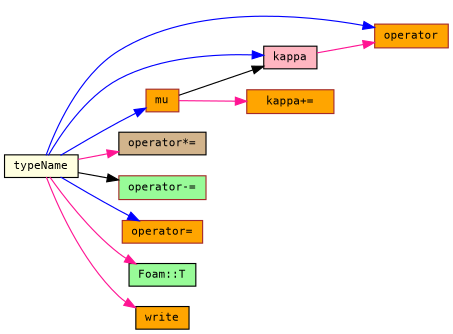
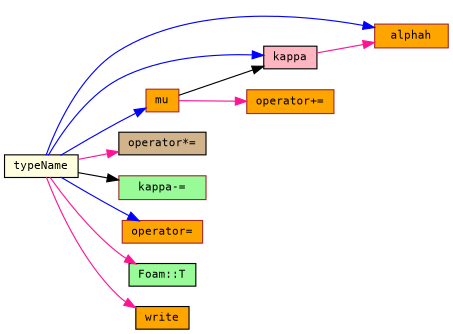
  digraph {
    fontname="DejaVu Sans Mono"
    rankdir=LR
    node [color=black fillcolor=orange fontname="DejaVu Sans Mono" fontsize=10 shape=record style=filled]
    edge [color=deeppink fontname="DejaVu Sans Mono" fontsize=10 labelfontname=Helvetica labelfontsize=10 style=solid]
    n1 [fillcolor=lightyellow fontcolor=black height=0.2 label=typeName width=0.4]
-   n2 [color=brown height=0.2 label=operator width=0.4]
+   n2 [color=brown height=0.2 label=alphah width=0.4]
    n3 [fillcolor=lightpink height=0.2 label=kappa width=0.4]
    n4 [color=brown height=0.2 label=mu width=0.4]
    n5 [fillcolor=tan height=0.2 label="operator*=" width=0.4]
-   n6 [color=brown fillcolor=palegreen height=0.2 label="operator-=" width=0.4]
+   n6 [color=brown fillcolor=palegreen height=0.2 label="kappa-=" width=0.4]
    n7 [color=brown height=0.2 label="operator=" width=0.4]
    n8 [fillcolor=palegreen height=0.2 label="Foam::T" width=0.4]
    n9 [height=0.2 label=write width=0.4]
-   n10 [color=brown height=0.2 label="kappa+=" width=0.4]
+   n10 [color=brown height=0.2 label="operator+=" width=0.4]
    n1 -> n2 [color=blue]
    n1 -> n3 [color=blue]
    n1 -> n4 [color=blue]
    n1 -> n5
    n1 -> n6 [color=black]
    n1 -> n7 [color=blue]
    n1 -> n8
    n1 -> n9
    n3 -> n2
    n4 -> n3 [color=black]
    n4 -> n10
  }
